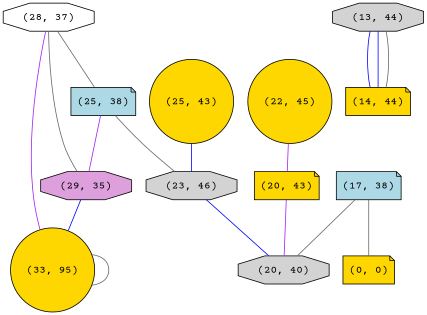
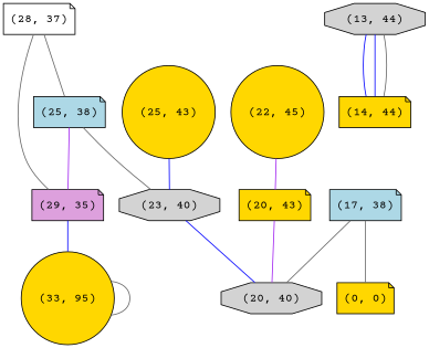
  graph {
    fontname="Courier Prime"
    node [fillcolor=gold fontname="Courier Prime" shape=note style=filled]
    edge [color=gray40 fontname="Courier Prime" weight=1]
-   "(28, 37)" [fillcolor=white shape=octagon]
+   "(28, 37)" [fillcolor=white]
    "(25, 38)" [fillcolor=lightblue]
-   "(29, 35)" [fillcolor=plum shape=octagon]
+   "(29, 35)" [fillcolor=plum]
    n4 [label="(33, 95)" shape=circle]
-   "(23, 40)" [fillcolor=lightgrey shape=octagon label="(23, 46)"]
+   "(23, 40)" [fillcolor=lightgrey shape=octagon]
    "(13, 44)" [fillcolor=lightgrey shape=octagon]
    "(14, 44)"
    "(25, 43)" [shape=circle]
    "(20, 40)" [fillcolor=lightgrey shape=octagon]
    "(17, 38)" [fillcolor=lightblue]
    "(0, 0)"
    "(22, 45)" [shape=circle]
    "(20, 43)"
    "(28, 37)" -- "(25, 38)"
    "(28, 37)" -- "(29, 35)"
-   "(28, 37)" -- n4 [color=purple]
    "(25, 38)" -- "(29, 35)" [color=purple weight=2]
    "(25, 38)" -- "(23, 40)"
    "(29, 35)" -- n4 [color=blue]
    n4 -- n4 [weight=2]
    "(23, 40)" -- "(20, 40)" [color=blue]
    "(13, 44)" -- "(14, 44)" [color=blue]
    "(13, 44)" -- "(14, 44)" [color=blue]
    "(13, 44)" -- "(14, 44)"
    "(25, 43)" -- "(23, 40)" [color=blue]
    "(17, 38)" -- "(20, 40)"
    "(17, 38)" -- "(0, 0)" [weight=4]
    "(22, 45)" -- "(20, 43)" [color=purple]
    "(20, 43)" -- "(20, 40)" [color=purple]
  }
